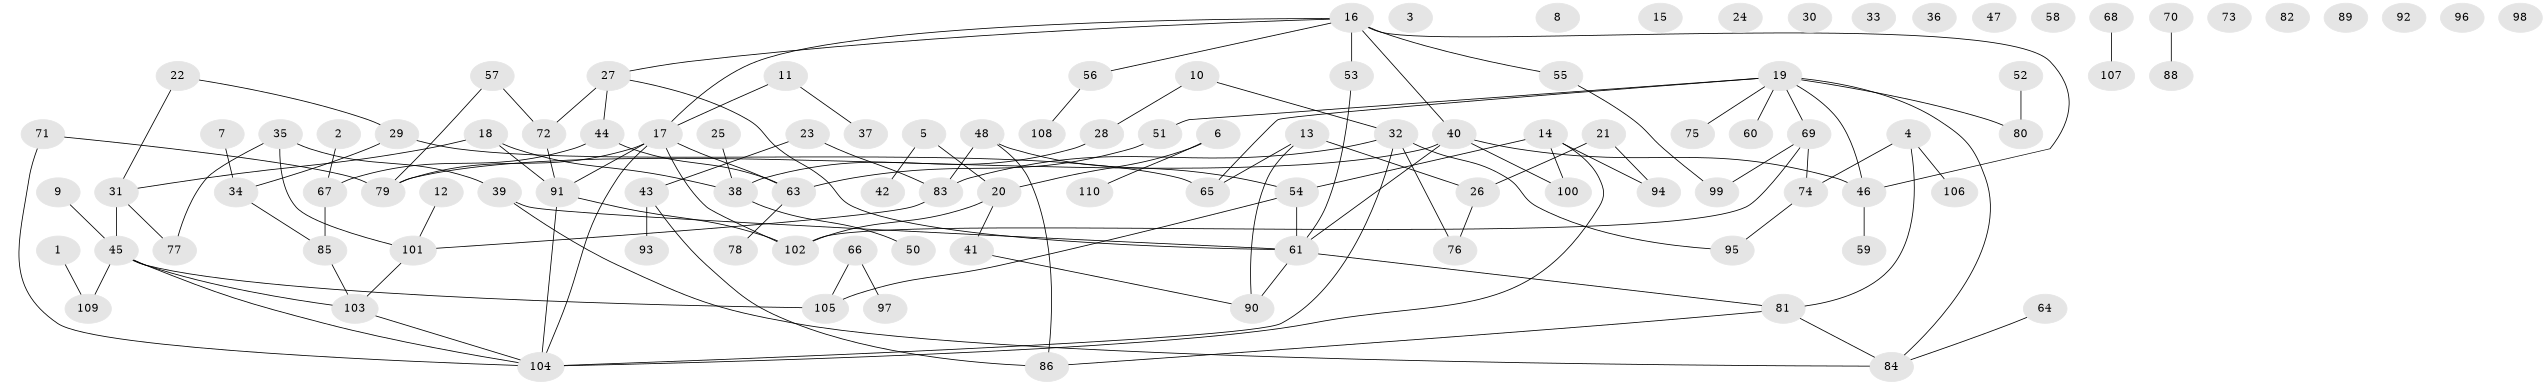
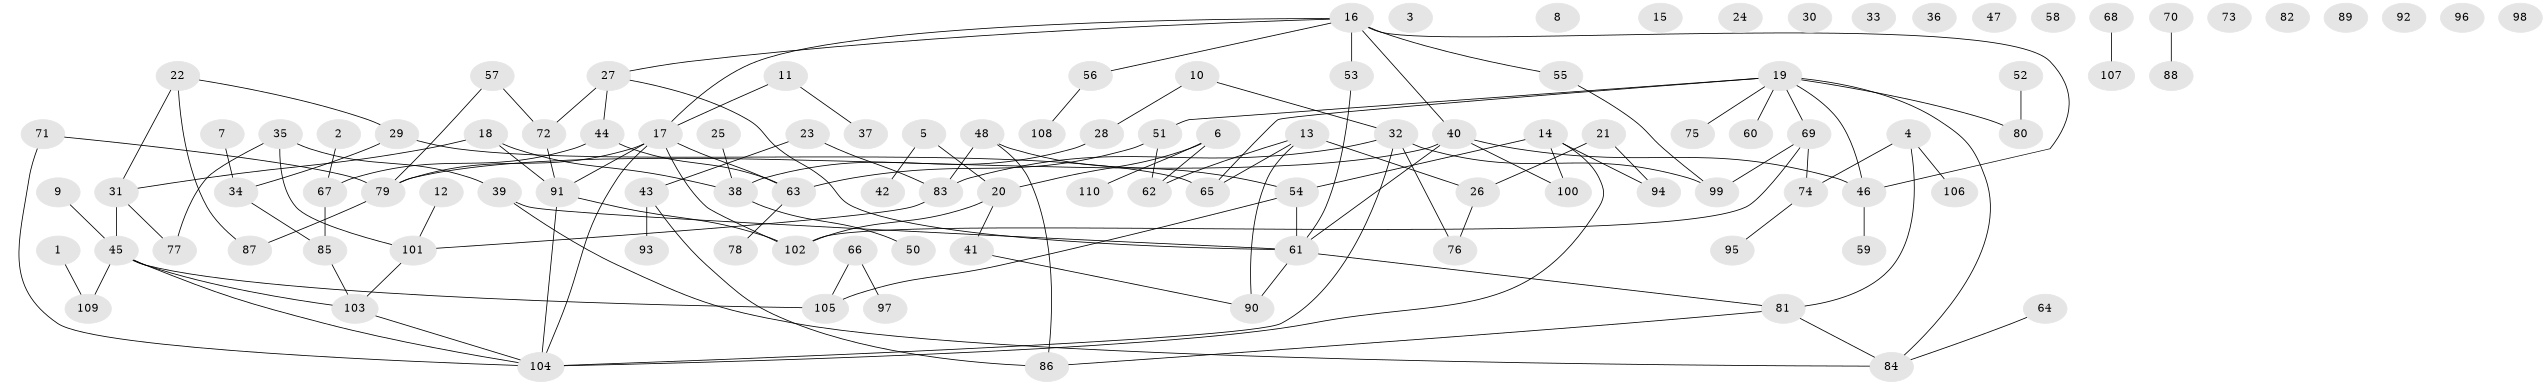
  graph {
    node [color=gray90 style=filled]
    1
    109
    2
    67
    85
    3
    4
    74
    81
    106
    11
    17
    37
    95
    84
    86
    5
    20
    42
    102
    41
    6
+   62
    110
    7
    34
    8
    9
    45
    104
    103
    105
    10
    28
    32
    38
    83
    76
    63
    79
    91
    12
    101
    13
    26
    65
    90
    14
    54
    94
    100
    61
    15
    16
    27
    40
    46
    53
    55
    56
    44
    72
    59
    99
    108
    78
+   87
    18
    31
    77
    50
    19
    51
    60
    69
    75
    80
    21
    22
    29
    23
    43
    24
    25
    93
    30
    33
    35
    39
    36
    47
    48
    52
    57
    58
    64
    66
    97
    68
    107
    70
    88
    71
    73
    82
    89
    92
    96
    98
    1 -- 109
    2 -- 67
    67 -- 85
    85 -- 103
    4 -- 74
    4 -- 81
    4 -- 106
    74 -- 95
    81 -- 84
    81 -- 86
    11 -- 17
    11 -- 37
    17 -- 102
    17 -- 104
    17 -- 63
    17 -- 79
    17 -- 91
    5 -- 20
    5 -- 42
    20 -- 102
    20 -- 41
    41 -- 90
    6 -- 20
+   6 -- 62
    6 -- 110
    7 -- 34
    34 -- 85
    9 -- 45
    45 -- 109
    45 -- 104
    45 -- 103
    45 -- 105
    103 -- 104
    10 -- 28
    10 -- 32
    28 -- 38
-   32 -- 95
+   32 -- 99
    32 -- 104
    32 -- 83
    32 -- 76
    38 -- 50
    83 -- 101
    63 -- 78
+   79 -- 87
    91 -- 102
    91 -- 104
    12 -- 101
    101 -- 103
+   13 -- 62
    13 -- 26
    13 -- 65
    13 -- 90
    26 -- 76
    14 -- 104
    14 -- 54
    14 -- 94
    14 -- 100
    54 -- 105
    54 -- 61
    61 -- 81
    61 -- 90
    16 -- 17
    16 -- 27
    16 -- 40
    16 -- 46
    16 -- 53
    16 -- 55
    16 -- 56
    27 -- 61
    27 -- 44
    27 -- 72
    40 -- 79
    40 -- 100
    40 -- 61
    40 -- 46
    46 -- 59
    53 -- 61
    55 -- 99
    56 -- 108
    44 -- 67
    44 -- 63
    72 -- 91
    18 -- 38
    18 -- 91
    18 -- 31
    31 -- 45
    31 -- 77
    19 -- 84
    19 -- 65
    19 -- 46
    19 -- 51
    19 -- 60
    19 -- 69
    19 -- 75
    19 -- 80
+   51 -- 62
    51 -- 63
    69 -- 74
    69 -- 102
    69 -- 99
    21 -- 26
    21 -- 94
+   22 -- 87
    22 -- 31
    22 -- 29
    29 -- 34
    29 -- 65
    23 -- 83
    23 -- 43
    43 -- 86
    43 -- 93
    25 -- 38
    35 -- 101
    35 -- 77
    35 -- 39
    39 -- 84
    39 -- 61
    48 -- 86
    48 -- 83
    48 -- 54
    52 -- 80
    57 -- 79
    57 -- 72
    64 -- 84
    66 -- 105
    66 -- 97
    68 -- 107
    70 -- 88
    71 -- 104
    71 -- 79
  }
